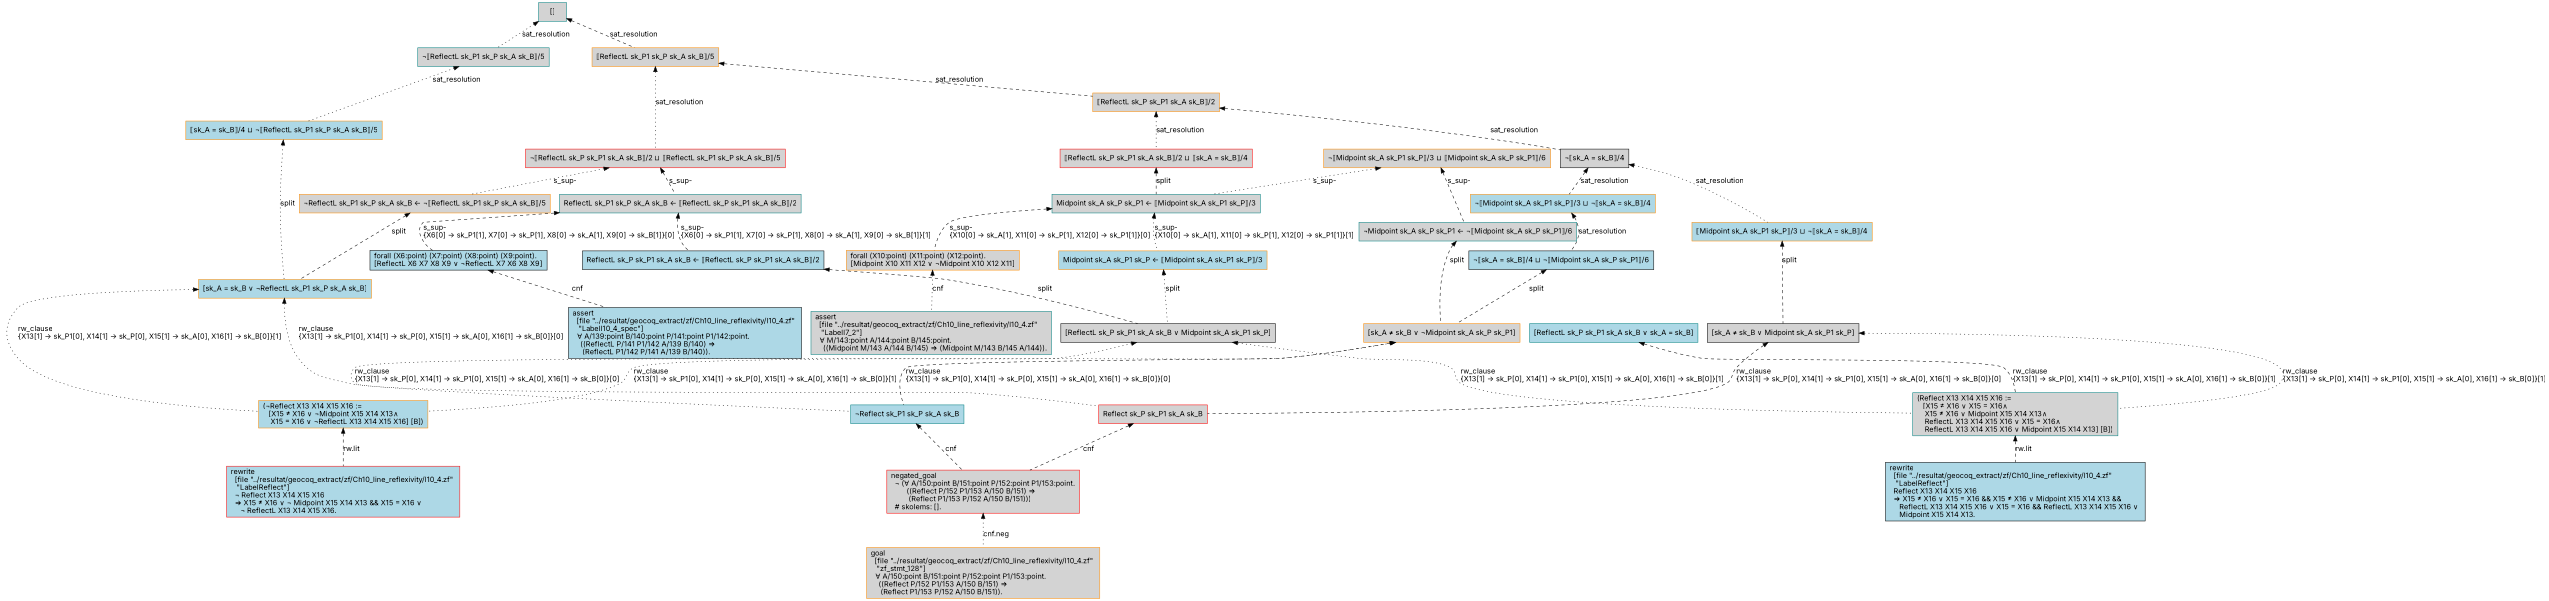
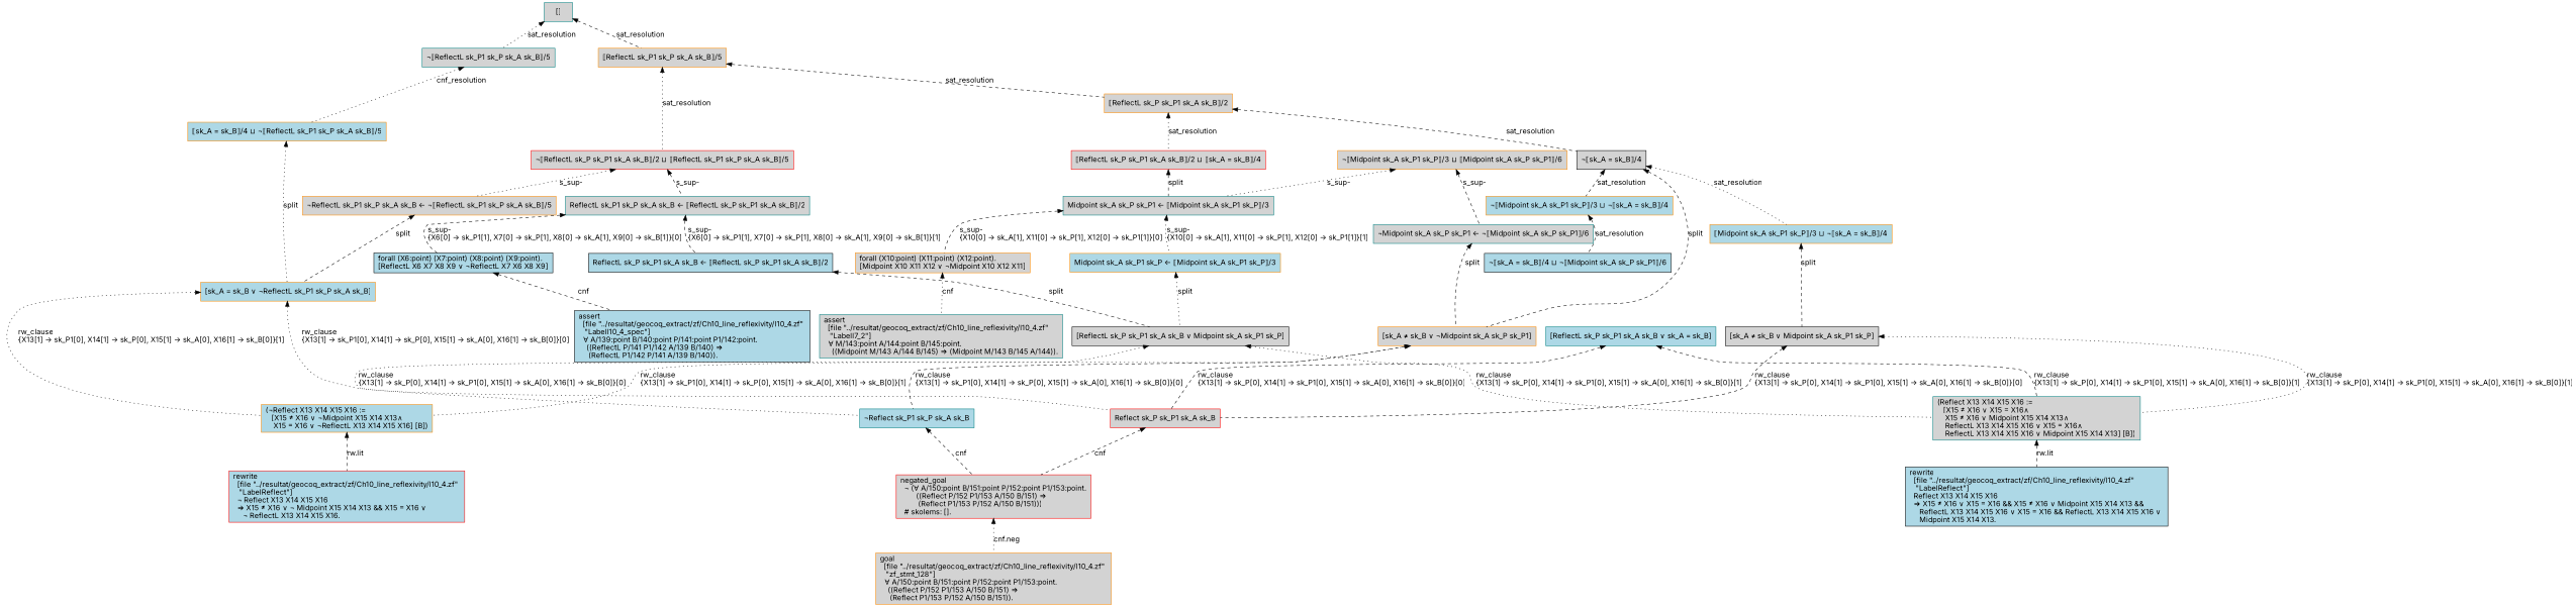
  digraph {
    fontname=Inter
    node [color=darkorange fillcolor=lightgrey fontname=Inter shape=box style=filled]
    edge [dir=back fontname=Inter style=dashed]
    n1 [color=teal label="[]"]
    n2 [color=teal label="¬⟦ReflectL sk_P1 sk_P sk_A sk_B⟧/5\l"]
    n3 [label="⟦ReflectL sk_P1 sk_P sk_A sk_B⟧/5\l"]
    n4 [fillcolor=lightblue label="⟦sk_A = sk_B⟧/4 ⊔ ¬⟦ReflectL sk_P1 sk_P sk_A sk_B⟧/5\l"]
    n5 [label="⟦ReflectL sk_P sk_P1 sk_A sk_B⟧/2\l"]
    n6 [color=red label="¬⟦ReflectL sk_P sk_P1 sk_A sk_B⟧/2 ⊔ ⟦ReflectL sk_P1 sk_P sk_A sk_B⟧/5\l"]
    n7 [color=black label="¬⟦sk_A = sk_B⟧/4\l"]
    n8 [fillcolor=lightblue label="⟦Midpoint sk_A sk_P1 sk_P⟧/3 ⊔ ¬⟦sk_A = sk_B⟧/4\l"]
    n9 [fillcolor=lightblue label="¬⟦Midpoint sk_A sk_P1 sk_P⟧/3 ⊔ ¬⟦sk_A = sk_B⟧/4\l"]
    n10 [fillcolor=lightblue label="[sk_A = sk_B ∨ ¬ReflectL sk_P1 sk_P sk_A sk_B]\l"]
    n11 [color=black label="[sk_A ≠ sk_B ∨ Midpoint sk_A sk_P1 sk_P]\l"]
    n12 [color=black fillcolor=lightblue label="¬⟦sk_A = sk_B⟧/4 ⊔ ¬⟦Midpoint sk_A sk_P sk_P1⟧/6\l"]
    n13 [color=teal label="(Reflect X13 X14 X15 X16 :=\l   [X15 ≠ X16 ∨ X15 = X16∧\l    X15 ≠ X16 ∨ Midpoint X15 X14 X13∧\l    ReflectL X13 X14 X15 X16 ∨ X15 = X16∧\l    ReflectL X13 X14 X15 X16 ∨ Midpoint X15 X14 X13] [B])\l"]
    n14 [color=red label="Reflect sk_P sk_P1 sk_A sk_B\l"]
    n15 [color=black fillcolor=lightblue label="rewrite\l  [file \"../resultat/geocoq_extract/zf/Ch10_line_reflexivity/l10_4.zf\" \l   \"LabelReflect\"]\l  Reflect X13 X14 X15 X16\l  =\> X15 ≠ X16 ∨ X15 = X16 && X15 ≠ X16 ∨ Midpoint X15 X14 X13 && \l     ReflectL X13 X14 X15 X16 ∨ X15 = X16 && ReflectL X13 X14 X15 X16 ∨ \l     Midpoint X15 X14 X13.\l"]
    n16 [color=red label="negated_goal\l  ¬ (∀ A/150:point B/151:point P/152:point P1/153:point.\l        ((Reflect P/152 P1/153 A/150 B/151) ⇒\l         (Reflect P1/153 P/152 A/150 B/151)))\l  # skolems: [].\l"]
    n17 [label="goal\l  [file \"../resultat/geocoq_extract/zf/Ch10_line_reflexivity/l10_4.zf\" \l   \"zf_stmt_128\"]\l  ∀ A/150:point B/151:point P/152:point P1/153:point.\l    ((Reflect P/152 P1/153 A/150 B/151) ⇒\l     (Reflect P1/153 P/152 A/150 B/151)).\l"]
    n18 [label="[sk_A ≠ sk_B ∨ ¬Midpoint sk_A sk_P sk_P1]\l"]
    n19 [label="¬⟦Midpoint sk_A sk_P1 sk_P⟧/3 ⊔ ⟦Midpoint sk_A sk_P sk_P1⟧/6\l"]
    n20 [color=teal label="¬Midpoint sk_A sk_P sk_P1 ← ¬⟦Midpoint sk_A sk_P sk_P1⟧/6\l"]
    n21 [color=teal label="Midpoint sk_A sk_P sk_P1 ← ⟦Midpoint sk_A sk_P1 sk_P⟧/3\l"]
    n22 [fillcolor=lightblue label="(¬Reflect X13 X14 X15 X16 :=\l   [X15 ≠ X16 ∨ ¬Midpoint X15 X14 X13∧\l    X15 = X16 ∨ ¬ReflectL X13 X14 X15 X16] [B])\l"]
    n23 [color=teal fillcolor=lightblue label="¬Reflect sk_P1 sk_P sk_A sk_B\l"]
    n24 [color=red fillcolor=lightblue label="rewrite\l  [file \"../resultat/geocoq_extract/zf/Ch10_line_reflexivity/l10_4.zf\" \l   \"LabelReflect\"]\l  ¬ Reflect X13 X14 X15 X16\l  =\> X15 ≠ X16 ∨ ¬ Midpoint X15 X14 X13 && X15 = X16 ∨ \l     ¬ ReflectL X13 X14 X15 X16.\l"]
    n25 [label="forall (X10:point) (X11:point) (X12:point).\l[Midpoint X10 X11 X12 ∨ ¬Midpoint X10 X12 X11]\l"]
    n26 [fillcolor=lightblue label="Midpoint sk_A sk_P1 sk_P ← ⟦Midpoint sk_A sk_P1 sk_P⟧/3\l"]
    n27 [color=teal label="assert\l  [file \"../resultat/geocoq_extract/zf/Ch10_line_reflexivity/l10_4.zf\" \l   \"Labell7_2\"]\l  ∀ M/143:point A/144:point B/145:point.\l    ((Midpoint M/143 A/144 B/145) ⇒ (Midpoint M/143 B/145 A/144)).\l"]
    n28 [color=black label="[ReflectL sk_P sk_P1 sk_A sk_B ∨ Midpoint sk_A sk_P1 sk_P]\l"]
    n29 [color=red label="⟦ReflectL sk_P sk_P1 sk_A sk_B⟧/2 ⊔ ⟦sk_A = sk_B⟧/4\l"]
    n30 [label="¬ReflectL sk_P1 sk_P sk_A sk_B ← ¬⟦ReflectL sk_P1 sk_P sk_A sk_B⟧/5\l"]
    n31 [color=teal label="ReflectL sk_P1 sk_P sk_A sk_B ← ⟦ReflectL sk_P sk_P1 sk_A sk_B⟧/2\l"]
    n32 [color=teal fillcolor=lightblue label="[ReflectL sk_P sk_P1 sk_A sk_B ∨ sk_A = sk_B]\l"]
    n33 [color=black fillcolor=lightblue label="forall (X6:point) (X7:point) (X8:point) (X9:point).\l[ReflectL X6 X7 X8 X9 ∨ ¬ReflectL X7 X6 X8 X9]\l"]
    n34 [color=black fillcolor=lightblue label="ReflectL sk_P sk_P1 sk_A sk_B ← ⟦ReflectL sk_P sk_P1 sk_A sk_B⟧/2\l"]
    n35 [color=black fillcolor=lightblue label="assert\l  [file \"../resultat/geocoq_extract/zf/Ch10_line_reflexivity/l10_4.zf\" \l   \"Labell10_4_spec\"]\l  ∀ A/139:point B/140:point P/141:point P1/142:point.\l    ((ReflectL P/141 P1/142 A/139 B/140) ⇒\l     (ReflectL P1/142 P/141 A/139 B/140)).\l"]
    n1 -> n2 [label=sat_resolution style=dotted]
    n1 -> n3 [label=sat_resolution]
-   n2 -> n4 [label=sat_resolution style=dotted]
+   n2 -> n4 [label=cnf_resolution style=dotted]
    n3 -> n5 [label=sat_resolution]
    n3 -> n6 [label=sat_resolution style=dotted]
    n4 -> n10 [label=split style=dotted]
    n5 -> n7 [label=sat_resolution]
    n5 -> n29 [label=sat_resolution style=dotted]
    n6 -> n30 [label="s_sup-\l" style=dotted]
    n6 -> n31 [label="s_sup-\l"]
    n7 -> n8 [label=sat_resolution style=dotted]
    n7 -> n9 [label=sat_resolution]
    n8 -> n11 [label=split]
    n9 -> n12 [label=sat_resolution]
    n10 -> n22 [label="rw_clause\l\{X13[1] → sk_P1[0], X14[1] → sk_P[0], X15[1] → sk_A[0], X16[1] → sk_B[0]\}[1]\l" style=dotted]
    n10 -> n23 [label="rw_clause\l\{X13[1] → sk_P1[0], X14[1] → sk_P[0], X15[1] → sk_A[0], X16[1] → sk_B[0]\}[0]\l" style=dotted]
    n11 -> n13 [label="rw_clause\l\{X13[1] → sk_P[0], X14[1] → sk_P1[0], X15[1] → sk_A[0], X16[1] → sk_B[0]\}[1]\l" style=dotted]
    n11 -> n14 [label="rw_clause\l\{X13[1] → sk_P[0], X14[1] → sk_P1[0], X15[1] → sk_A[0], X16[1] → sk_B[0]\}[0]\l"]
-   n12 -> n18 [label=split]
+   n7 -> n18 [label=split]
    n13 -> n15 [label="rw.lit"]
    n14 -> n16 [label=cnf]
    n16 -> n17 [label="cnf.neg" style=dotted]
    n18 -> n22 [label="rw_clause\l\{X13[1] → sk_P1[0], X14[1] → sk_P[0], X15[1] → sk_A[0], X16[1] → sk_B[0]\}[1]\l" style=dotted]
    n18 -> n23 [label="rw_clause\l\{X13[1] → sk_P1[0], X14[1] → sk_P[0], X15[1] → sk_A[0], X16[1] → sk_B[0]\}[0]\l"]
    n19 -> n20 [label="s_sup-\l"]
    n19 -> n21 [label="s_sup-\l" style=dotted]
    n20 -> n18 [label=split]
    n21 -> n25 [label="s_sup-\l\{X10[0] → sk_A[1], X11[0] → sk_P[1], X12[0] → sk_P1[1]\}[0]\l"]
    n21 -> n26 [label="s_sup-\l\{X10[0] → sk_A[1], X11[0] → sk_P[1], X12[0] → sk_P1[1]\}[1]\l" style=dotted]
    n22 -> n24 [label="rw.lit"]
    n23 -> n16 [label=cnf]
    n25 -> n27 [label=cnf style=dotted]
    n26 -> n28 [label=split style=dotted]
    n28 -> n13 [label="rw_clause\l\{X13[1] → sk_P[0], X14[1] → sk_P1[0], X15[1] → sk_A[0], X16[1] → sk_B[0]\}[1]\l" style=dotted]
    n28 -> n14 [label="rw_clause\l\{X13[1] → sk_P[0], X14[1] → sk_P1[0], X15[1] → sk_A[0], X16[1] → sk_B[0]\}[0]\l" style=dotted]
    n29 -> n21 [label=split]
    n30 -> n10 [label=split]
    n31 -> n33 [label="s_sup-\l\{X6[0] → sk_P1[1], X7[0] → sk_P[1], X8[0] → sk_A[1], X9[0] → sk_B[1]\}[0]\l"]
    n31 -> n34 [label="s_sup-\l\{X6[0] → sk_P1[1], X7[0] → sk_P[1], X8[0] → sk_A[1], X9[0] → sk_B[1]\}[1]\l"]
    n32 -> n13 [label="rw_clause\l\{X13[1] → sk_P[0], X14[1] → sk_P1[0], X15[1] → sk_A[0], X16[1] → sk_B[0]\}[1]\l"]
+   n32 -> n14 [label="rw_clause\l\{X13[1] → sk_P[0], X14[1] → sk_P1[0], X15[1] → sk_A[0], X16[1] → sk_B[0]\}[0]\l"]
    n33 -> n35 [label=cnf]
    n34 -> n28 [label=split]
  }
